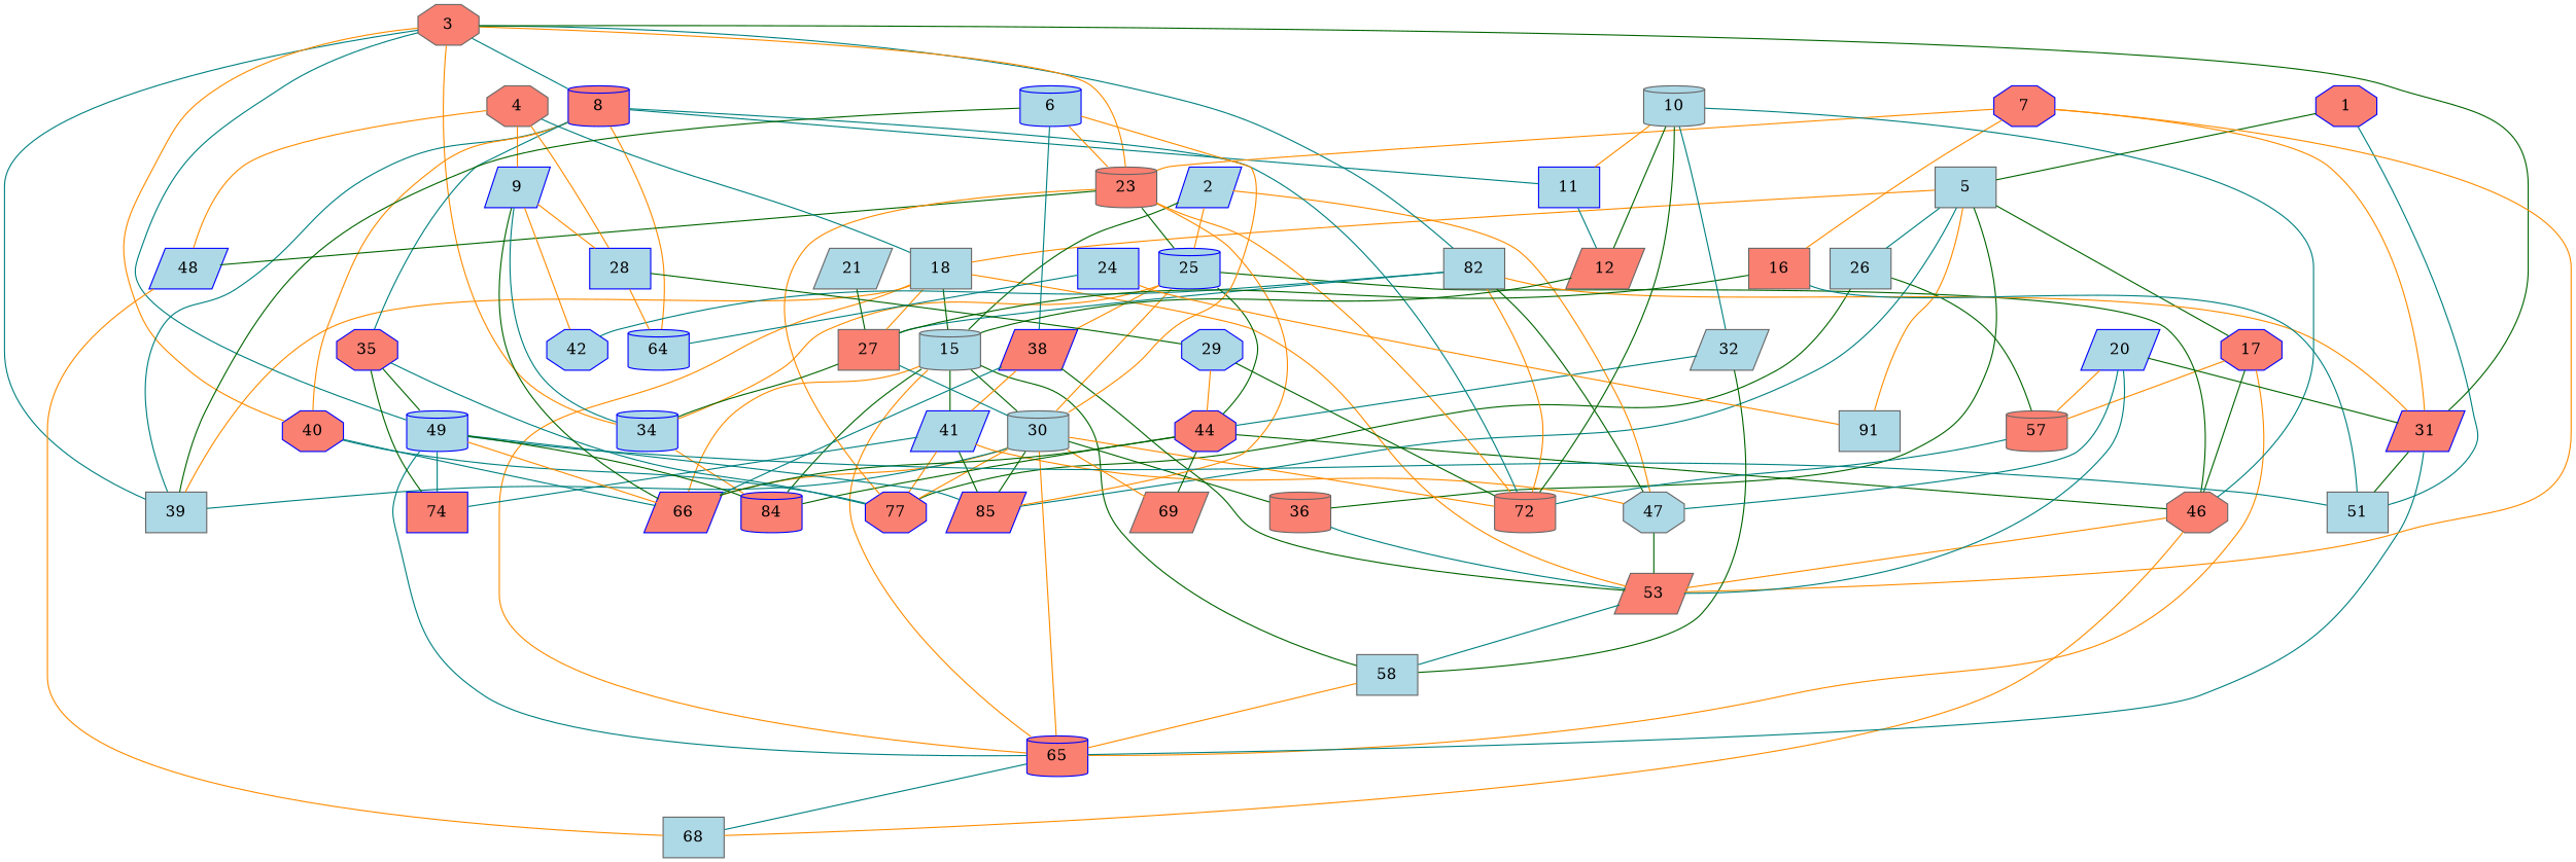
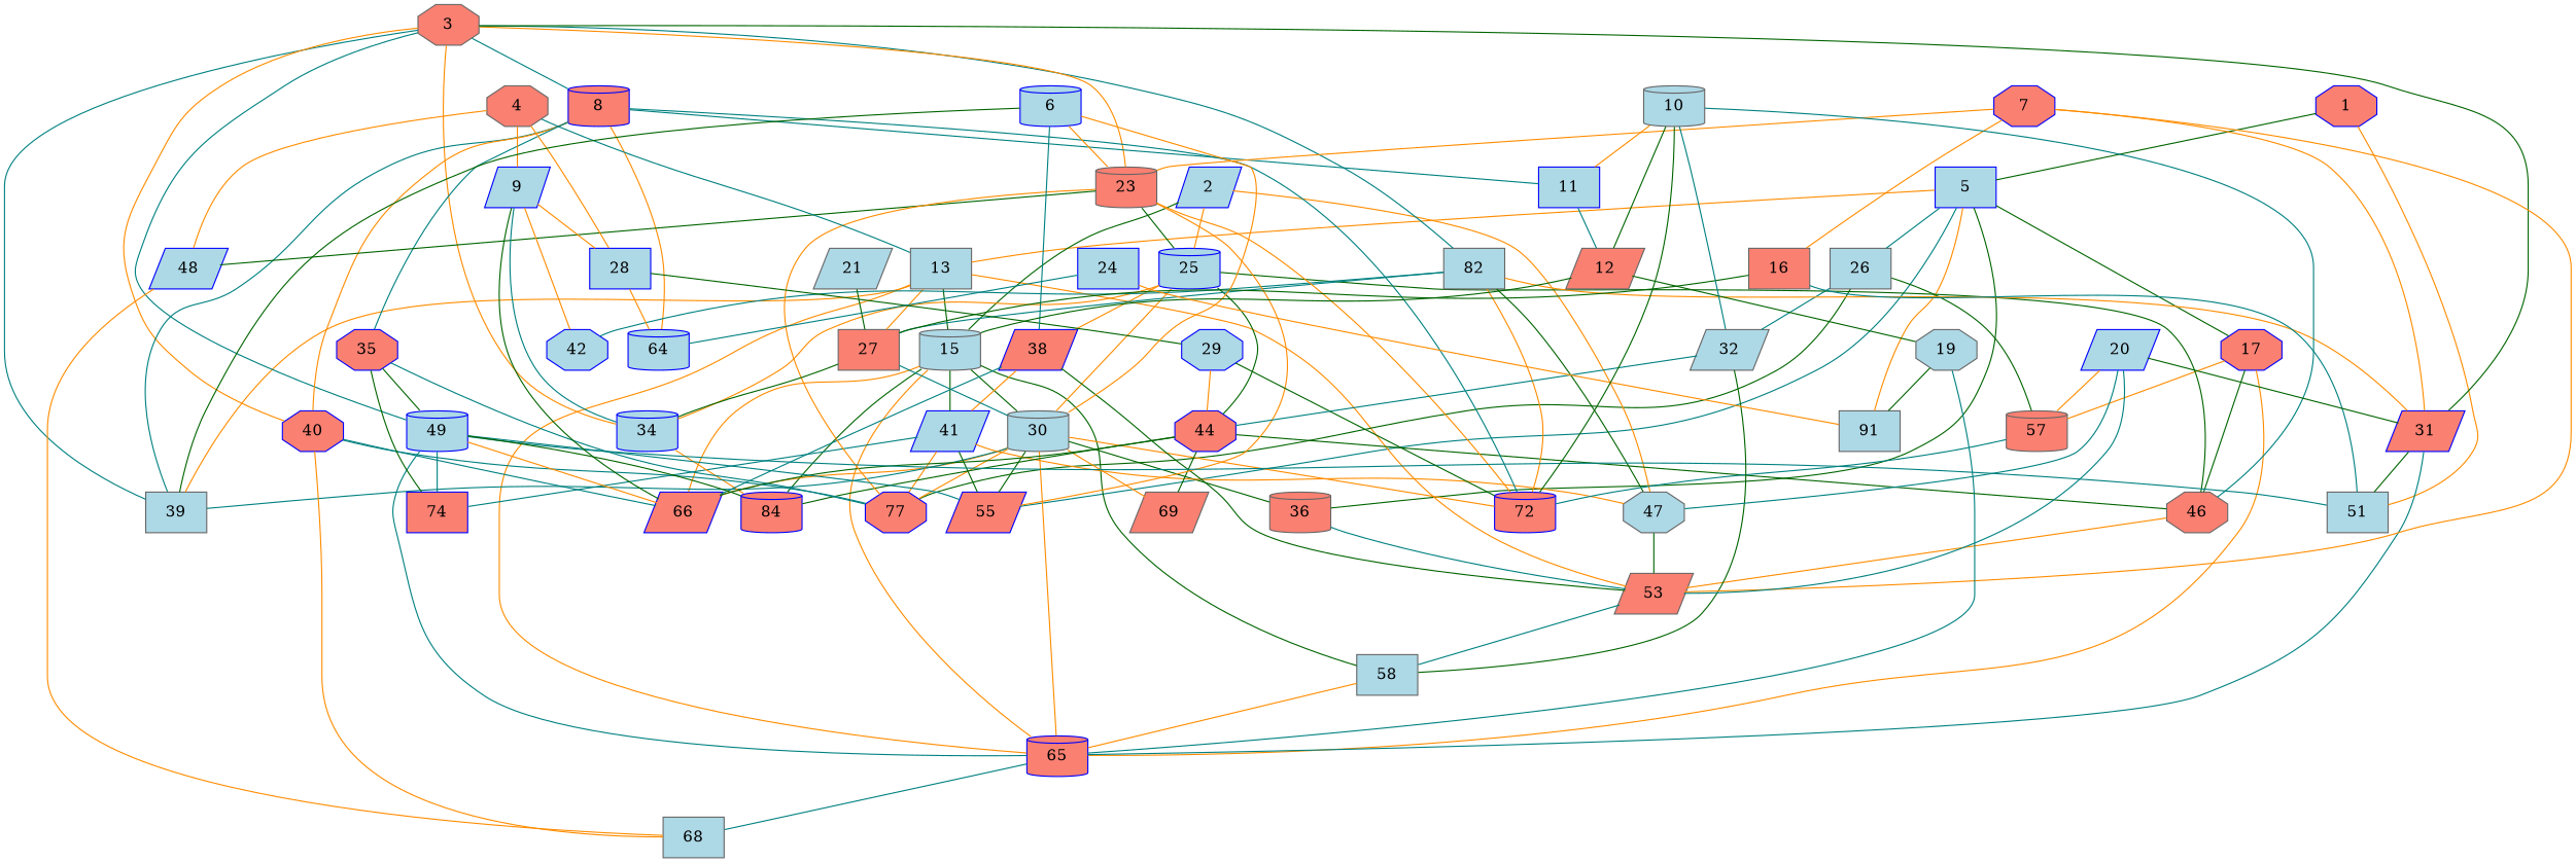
  graph {
    node [color=blue fillcolor=lightblue shape=box style=filled]
    edge [color=darkorange]
-   5 [color=gray40 super="+50"]
-   13 [color=gray40 super="+85" label=18]
+   5 [super="+50"]
+   13 [color=gray40 super="+85"]
    17 [fillcolor=salmon shape=octagon super="+79"]
    26 [color=gray40 super="+56"]
    36 [color=gray40 fillcolor=salmon shape=cylinder]
-   55 [fillcolor=salmon shape=parallelogram super="+78" label=85]
+   55 [fillcolor=salmon shape=parallelogram super="+78"]
    91 [color=gray40]
    1 [fillcolor=salmon shape=octagon]
    51 [color=gray40]
    15 [color=gray40 shape=cylinder super="+86"]
    30 [color=gray40 shape=cylinder super="+37"]
    66 [fillcolor=salmon shape=parallelogram super="+76"]
    65 [fillcolor=salmon shape=cylinder super="+67"]
    41 [shape=parallelogram super="+88"]
    58 [color=gray40]
    84 [fillcolor=salmon shape=cylinder]
    2 [shape=parallelogram]
    25 [shape=cylinder super="+33"]
    47 [color=gray40 shape=octagon super="+52"]
    34 [shape=cylinder super="+62"]
    38 [fillcolor=salmon shape=parallelogram super="+54"]
    46 [color=gray40 fillcolor=salmon shape=octagon super="+83"]
    44 [fillcolor=salmon shape=octagon super="+61"]
    53 [color=gray40 fillcolor=salmon shape=parallelogram super="+70"]
    3 [color=gray40 fillcolor=salmon shape=octagon super="+45"]
    8 [fillcolor=salmon shape=cylinder super="+82"]
    n27 [color=gray40 label=82 super="+43"]
    23 [color=gray40 fillcolor=salmon shape=cylinder super="+81"]
    31 [fillcolor=salmon shape=parallelogram super="+71"]
    39 [color=gray40 super="+73"]
    40 [fillcolor=salmon shape=octagon]
    49 [shape=cylinder super="+63"]
    11
    35 [fillcolor=salmon shape=octagon super="+59"]
    64 [shape=cylinder]
-   72 [color=gray40 fillcolor=salmon shape=cylinder super="+75"]
+   72 [fillcolor=salmon shape=cylinder super="+75"]
    42 [shape=octagon]
    27 [color=gray40 fillcolor=salmon super="+90"]
    48 [shape=parallelogram]
    77 [fillcolor=salmon shape=octagon]
    68 [color=gray40 super="+80"]
    74 [fillcolor=salmon]
    4 [color=gray40 fillcolor=salmon shape=octagon]
    9 [shape=parallelogram]
    28 [super="+60"]
    29 [shape=octagon]
    57 [color=gray40 fillcolor=salmon shape=cylinder super="+87"]
    32 [color=gray40 shape=parallelogram]
    6 [shape=cylinder super="+14"]
    69 [color=gray40 fillcolor=salmon shape=parallelogram]
    7 [fillcolor=salmon shape=octagon super="+18"]
    16 [color=gray40 fillcolor=salmon]
    12 [color=gray40 fillcolor=salmon shape=parallelogram]
    24
    10 [color=gray40 shape=cylinder super="+89"]
+   19 [color=gray40 shape=octagon]
    20 [shape=parallelogram]
    21 [color=gray40 shape=parallelogram]
    5 -- 13
    5 -- 17 [color=darkgreen]
    5 -- 26 [color=teal]
    5 -- 36 [color=darkgreen]
    5 -- 55 [color=teal]
    5 -- 91
    13 -- 15 [color=darkgreen]
    13 -- 65
    13 -- 53
    13 -- 39
    13 -- 27
    17 -- 65
    17 -- 46 [color=darkgreen]
    17 -- 57
    26 -- 77 [color=darkgreen]
    26 -- 57 [color=darkgreen]
+   26 -- 32 [color=teal]
    36 -- 53 [color=teal]
    1 -- 5 [color=darkgreen]
-   1 -- 51 [color=teal]
+   1 -- 51
    15 -- 30 [color=darkgreen]
    15 -- 66
    15 -- 65
    15 -- 41 [color=darkgreen weight=3]
    15 -- 58 [color=darkgreen]
    15 -- 84 [color=darkgreen]
    30 -- 36 [color=darkgreen]
    30 -- 55 [color=darkgreen]
    30 -- 66
    30 -- 65
    30 -- 39 [color=teal]
    30 -- 72
    30 -- 77
    30 -- 69
    65 -- 68 [color=teal]
    41 -- 55 [color=darkgreen]
    41 -- 47
    41 -- 77
    41 -- 74 [color=teal]
    58 -- 65
    2 -- 15 [color=darkgreen]
    2 -- 25
    2 -- 47
    25 -- 30
    25 -- 34
    25 -- 38
    25 -- 46 [color=darkgreen]
    25 -- 44 [color=darkgreen]
    47 -- 53 [color=darkgreen weight=2]
    34 -- 84
    38 -- 66 [color=teal]
    38 -- 41
    38 -- 53 [color=darkgreen]
    46 -- 53
    44 -- 66 [color=darkgreen]
    44 -- 84 [color=darkgreen]
    44 -- 46 [color=darkgreen]
    44 -- 69 [color=darkgreen]
    53 -- 58 [color=teal]
    3 -- 34
    3 -- 8 [color=teal]
    3 -- n27 [color=teal]
    3 -- 23
    3 -- 31 [color=darkgreen]
    3 -- 39 [color=teal]
    3 -- 40
    3 -- 49 [color=teal]
    8 -- 39 [color=teal]
    8 -- 40
    8 -- 11 [color=teal]
    8 -- 35 [color=teal]
    8 -- 64
    8 -- 72 [color=teal]
    n27 -- 47 [color=darkgreen]
    n27 -- 31
    n27 -- 72
    n27 -- 42 [color=teal]
    n27 -- 27 [color=teal]
    23 -- 55 [weight=2]
    23 -- 25 [color=darkgreen]
    23 -- 72
    23 -- 48 [color=darkgreen]
    23 -- 77
    31 -- 51 [color=darkgreen]
    31 -- 65 [color=teal]
    40 -- 66 [color=teal]
    40 -- 77 [color=teal]
-   46 -- 68
+   40 -- 68
    49 -- 55 [color=teal]
    49 -- 51 [color=teal]
    49 -- 66
    49 -- 65 [color=teal]
    49 -- 84 [color=darkgreen]
    49 -- 74 [color=teal]
    11 -- 12 [color=teal]
    35 -- 49 [color=darkgreen]
    35 -- 77 [color=teal]
    35 -- 74 [color=darkgreen]
    27 -- 30 [color=teal]
    27 -- 34 [color=darkgreen]
    48 -- 68
    4 -- 13 [color=teal]
    4 -- 48
    4 -- 9
    4 -- 28
    9 -- 66 [color=darkgreen]
    9 -- 34 [color=teal]
    9 -- 42
    9 -- 28
    28 -- 64
    28 -- 29 [color=darkgreen]
    29 -- 44
    29 -- 72 [color=darkgreen]
    57 -- 72 [color=teal]
    32 -- 58 [color=darkgreen]
    32 -- 44 [color=teal]
    6 -- 30
    6 -- 38 [color=teal]
    6 -- 23
    6 -- 39 [color=darkgreen]
    7 -- 53
    7 -- 23
    7 -- 31
    7 -- 16
    16 -- 51 [color=teal]
    16 -- 27 [color=darkgreen]
    12 -- 15 [color=darkgreen]
+   12 -- 19 [color=darkgreen]
    24 -- 91
    24 -- 64 [color=teal]
    10 -- 46 [color=teal]
    10 -- 11
    10 -- 72 [color=darkgreen]
    10 -- 32 [color=teal]
    10 -- 12 [color=darkgreen]
+   19 -- 91 [color=darkgreen]
+   19 -- 65 [color=teal]
    20 -- 47 [color=teal]
    20 -- 53 [color=teal]
    20 -- 31 [color=darkgreen]
    20 -- 57
    21 -- 27 [color=darkgreen weight=2]
  }
